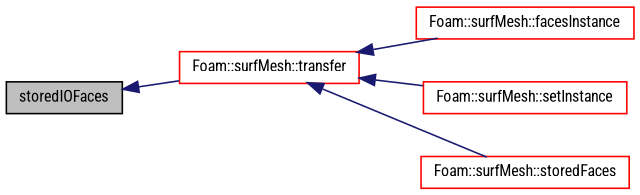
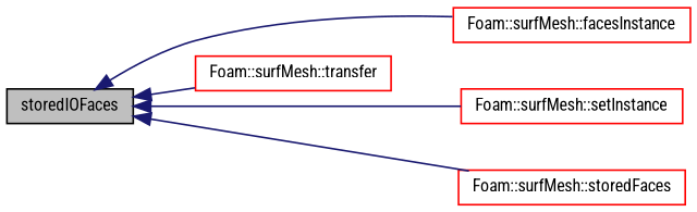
  digraph {
    fontname="Roboto Condensed"
    rankdir=LR
    node [color=red fontname="Roboto Condensed" fontsize=10 shape=record]
    edge [color=midnightblue dir=back fontname="Roboto Condensed" fontsize=10 labelfontname=Helvetica labelfontsize=10 style=solid]
    n1 [color=black fillcolor=grey75 fontcolor=black height=0.2 label=storedIOFaces style=filled width=0.4]
    n2 [height=0.2 label="Foam::surfMesh::facesInstance" width=0.4]
    n3 [height=0.2 label="Foam::surfMesh::setInstance" width=0.4]
    n4 [height=0.2 label="Foam::surfMesh::storedFaces" width=0.4]
    n5 [height=0.2 label="Foam::surfMesh::transfer" width=0.4]
-   n5 -> n2
-   n5 -> n3
-   n5 -> n4
+   n1 -> n2
+   n1 -> n3
+   n1 -> n4
    n1 -> n5
  }
